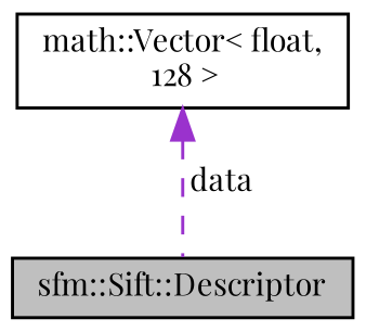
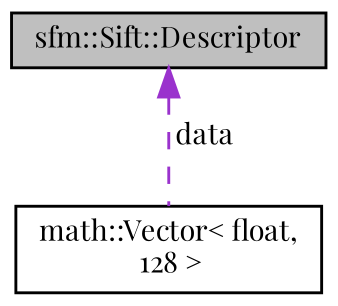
  digraph {
    fontname="Playfair Display"
    node [color=black fontname="Playfair Display" fontsize=10 shape=record style=filled]
    n1 [fillcolor=grey75 fontcolor=black height=0.2 label="sfm::Sift::Descriptor" width=0.4]
    n2 [fillcolor=white height=0.2 label="math::Vector\< float,\l 128 \>" width=0.4]
-   n2 -> n1 [color=darkorchid3 dir=back fontname="Playfair Display" fontsize=10 label=" data" labelfontname=FreeSans labelfontsize=10 style=dashed]
+   n1 -> n2 [color=darkorchid3 dir=back fontname="Playfair Display" fontsize=10 label=" data" labelfontname=FreeSans labelfontsize=10 style=dashed]
  }
